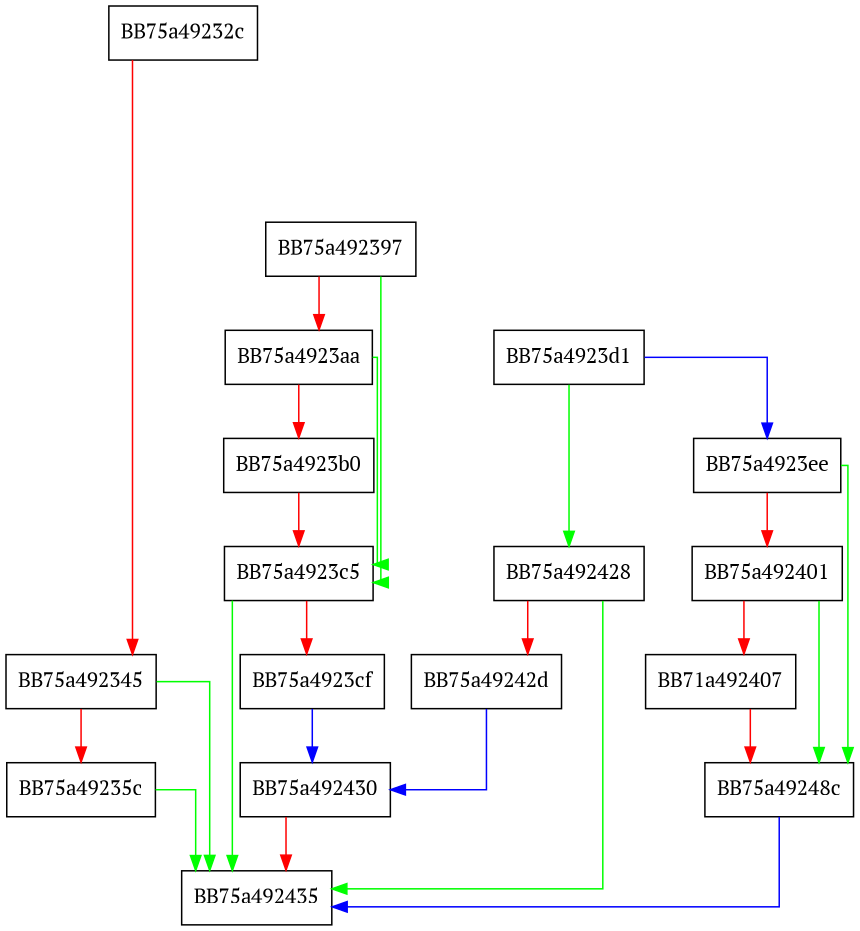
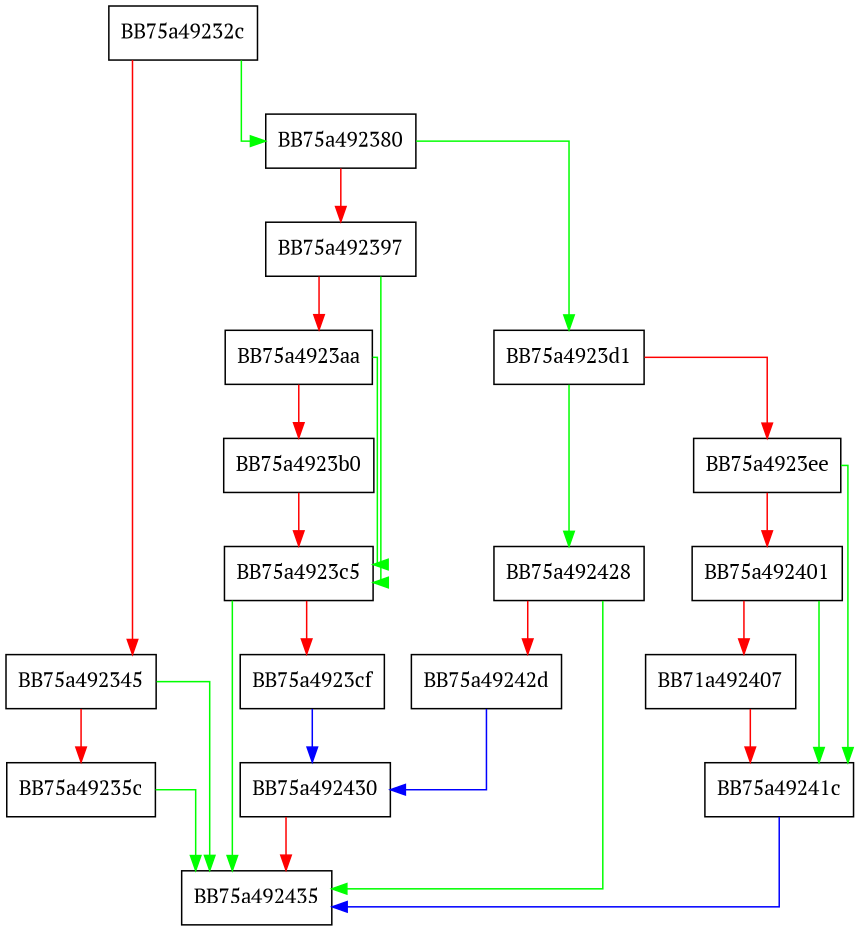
  digraph {
    fontname="PT Serif"
    splines=ortho
    node [fontname="PT Serif" shape=box]
    edge [color=red fontname="PT Serif"]
    BB75a49232c
+   BB75a492380
    BB75a492345
    BB75a4923d1
    BB75a492397
    BB75a492435
    BB75a49235c
    BB75a492428
    BB75a4923ee
    BB75a4923c5
    BB75a4923aa
    BB75a49242d
-   BB75a49241c [label=BB75a49248c]
+   BB75a49241c
    BB75a492401
    BB75a4923cf
    BB75a4923b0
    BB75a492430
    n18 [label=BB71a492407]
+   BB75a49232c -> BB75a492380 [color=green]
    BB75a49232c -> BB75a492345
+   BB75a492380 -> BB75a4923d1 [color=green]
+   BB75a492380 -> BB75a492397
    BB75a492345 -> BB75a492435 [color=green]
    BB75a492345 -> BB75a49235c
    BB75a4923d1 -> BB75a492428 [color=green]
-   BB75a4923d1 -> BB75a4923ee [color=blue]
+   BB75a4923d1 -> BB75a4923ee
    BB75a492397 -> BB75a4923c5 [color=green]
    BB75a492397 -> BB75a4923aa
    BB75a49235c -> BB75a492435 [color=green]
    BB75a492428 -> BB75a492435 [color=green]
    BB75a492428 -> BB75a49242d
    BB75a4923ee -> BB75a49241c [color=green]
    BB75a4923ee -> BB75a492401
    BB75a4923c5 -> BB75a492435 [color=green]
    BB75a4923c5 -> BB75a4923cf
    BB75a4923aa -> BB75a4923c5 [color=green]
    BB75a4923aa -> BB75a4923b0
    BB75a49242d -> BB75a492430 [color=blue]
    BB75a49241c -> BB75a492435 [color=blue]
    BB75a492401 -> BB75a49241c [color=green]
    BB75a492401 -> n18
    BB75a4923cf -> BB75a492430 [color=blue]
    BB75a4923b0 -> BB75a4923c5
    BB75a492430 -> BB75a492435
    n18 -> BB75a49241c
  }
